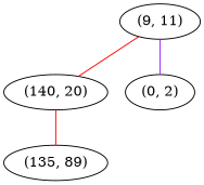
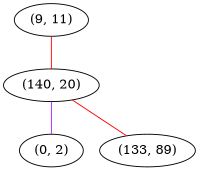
  graph {
    edge [color=red weight=1]
    "(9, 11)"
    "(140, 20)"
    n3 [label="(0, 2)"]
-   "(135, 89)"
+   "(135, 89)" [label="(133, 89)"]
    "(9, 11)" -- "(140, 20)"
-   "(9, 11)" -- n3 [color=purple weight=4]
+   "(140, 20)" -- n3 [color=purple weight=4]
    "(140, 20)" -- "(135, 89)"
  }
